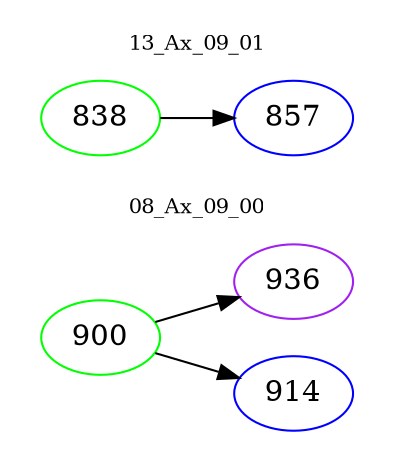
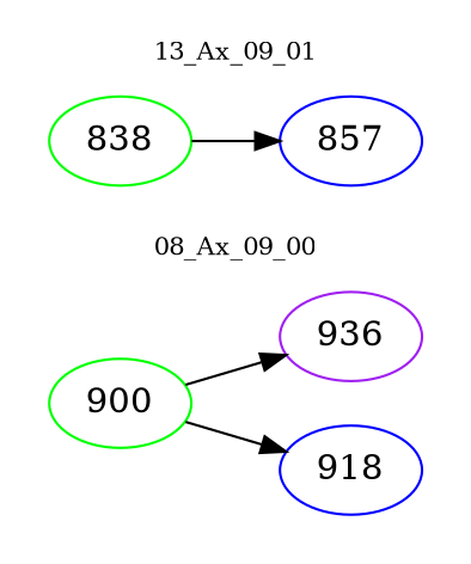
  digraph {
    rankdir=LR
    node [color=green]
    edge [color=black]
    n1 [label=900]
-   n2 [color=blue label=914]
+   n2 [color=blue label=918]
    n3 [color=purple label=936]
    n4 [label=838]
    n5 [color=blue label=857]
    subgraph cluster_1 {
      color=white
      fontsize=10
      label="08_Ax_09_00"
      n1
      n2
      n3
    }
    subgraph cluster_2 {
      color=white
      fontsize=10
      label="13_Ax_09_01"
      n4
      n5
    }
    n1 -> n2
    n1 -> n3
    n4 -> n5
  }
